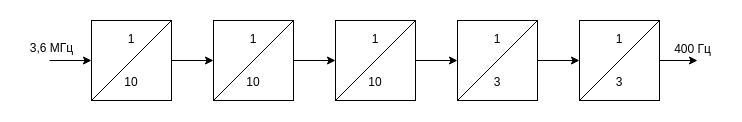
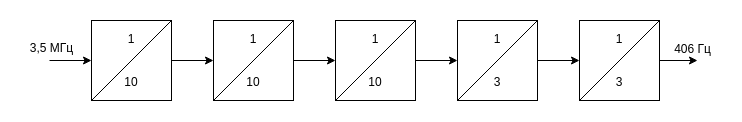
  <mxCell id="0" />
  <mxCell id="1" parent="0" />
  <mxCell id="2" value="&lt;div&gt;1&lt;/div&gt;&lt;div&gt;&lt;br&gt;&lt;/div&gt;&lt;div&gt;&lt;br&gt;&lt;/div&gt;&lt;div&gt;10&lt;br&gt;&lt;/div&gt;" style="whiteSpace=wrap;html=1;aspect=fixed;" parent="1" vertex="1"><mxGeometry x="91" y="20" width="80" height="80" as="geometry" /></mxCell>
  <mxCell id="3" value="" style="endArrow=none;html=1;rounded=0;entryX=1;entryY=0;entryDx=0;entryDy=0;exitX=0;exitY=1;exitDx=0;exitDy=0;" parent="1" source="2" target="2" edge="1"><mxGeometry width="50" height="50" relative="1" as="geometry"><mxPoint x="106" y="85" as="sourcePoint" /><mxPoint x="156" y="35" as="targetPoint" /></mxGeometry></mxCell>
  <mxCell id="4" value="" style="endArrow=classic;html=1;rounded=0;entryX=0;entryY=0.5;entryDx=0;entryDy=0;" parent="1" target="2" edge="1"><mxGeometry width="50" height="50" relative="1" as="geometry"><mxPoint x="49" y="60" as="sourcePoint" /><mxPoint x="358" y="148" as="targetPoint" /></mxGeometry></mxCell>
  <mxCell id="5" value="&lt;div&gt;1&lt;/div&gt;&lt;div&gt;&lt;br&gt;&lt;/div&gt;&lt;div&gt;&lt;br&gt;&lt;/div&gt;&lt;div&gt;10&lt;br&gt;&lt;/div&gt;" style="whiteSpace=wrap;html=1;aspect=fixed;" parent="1" vertex="1"><mxGeometry x="213" y="20" width="80" height="80" as="geometry" /></mxCell>
  <mxCell id="6" value="" style="endArrow=none;html=1;rounded=0;entryX=1;entryY=0;entryDx=0;entryDy=0;exitX=0;exitY=1;exitDx=0;exitDy=0;" parent="1" source="5" target="5" edge="1"><mxGeometry width="50" height="50" relative="1" as="geometry"><mxPoint x="228" y="85" as="sourcePoint" /><mxPoint x="278" y="35" as="targetPoint" /></mxGeometry></mxCell>
  <mxCell id="7" value="" style="endArrow=classic;html=1;rounded=0;entryX=0;entryY=0.5;entryDx=0;entryDy=0;" parent="1" target="5" edge="1"><mxGeometry width="50" height="50" relative="1" as="geometry"><mxPoint x="171" y="60" as="sourcePoint" /><mxPoint x="480" y="148" as="targetPoint" /></mxGeometry></mxCell>
  <mxCell id="8" value="&lt;div&gt;1&lt;/div&gt;&lt;div&gt;&lt;br&gt;&lt;/div&gt;&lt;div&gt;&lt;br&gt;&lt;/div&gt;&lt;div&gt;10&lt;br&gt;&lt;/div&gt;" style="whiteSpace=wrap;html=1;aspect=fixed;" parent="1" vertex="1"><mxGeometry x="335" y="20" width="80" height="80" as="geometry" /></mxCell>
  <mxCell id="9" value="" style="endArrow=none;html=1;rounded=0;entryX=1;entryY=0;entryDx=0;entryDy=0;exitX=0;exitY=1;exitDx=0;exitDy=0;" parent="1" source="8" target="8" edge="1"><mxGeometry width="50" height="50" relative="1" as="geometry"><mxPoint x="350" y="85" as="sourcePoint" /><mxPoint x="400" y="35" as="targetPoint" /></mxGeometry></mxCell>
  <mxCell id="10" value="" style="endArrow=classic;html=1;rounded=0;entryX=0;entryY=0.5;entryDx=0;entryDy=0;" parent="1" target="8" edge="1"><mxGeometry width="50" height="50" relative="1" as="geometry"><mxPoint x="293" y="60" as="sourcePoint" /><mxPoint x="602" y="148" as="targetPoint" /></mxGeometry></mxCell>
  <mxCell id="11" value="&lt;div&gt;1&lt;/div&gt;&lt;div&gt;&lt;br&gt;&lt;/div&gt;&lt;div&gt;&lt;br&gt;&lt;/div&gt;&lt;div&gt;3&lt;br&gt;&lt;/div&gt;" style="whiteSpace=wrap;html=1;aspect=fixed;" parent="1" vertex="1"><mxGeometry x="457" y="20" width="80" height="80" as="geometry" /></mxCell>
  <mxCell id="12" value="" style="endArrow=none;html=1;rounded=0;entryX=1;entryY=0;entryDx=0;entryDy=0;exitX=0;exitY=1;exitDx=0;exitDy=0;" parent="1" source="11" target="11" edge="1"><mxGeometry width="50" height="50" relative="1" as="geometry"><mxPoint x="472" y="85" as="sourcePoint" /><mxPoint x="522" y="35" as="targetPoint" /></mxGeometry></mxCell>
  <mxCell id="13" value="" style="endArrow=classic;html=1;rounded=0;entryX=0;entryY=0.5;entryDx=0;entryDy=0;" parent="1" target="11" edge="1"><mxGeometry width="50" height="50" relative="1" as="geometry"><mxPoint x="415" y="60" as="sourcePoint" /><mxPoint x="724" y="148" as="targetPoint" /></mxGeometry></mxCell>
  <mxCell id="14" value="&lt;div&gt;1&lt;/div&gt;&lt;div&gt;&lt;br&gt;&lt;/div&gt;&lt;div&gt;&lt;br&gt;&lt;/div&gt;&lt;div&gt;3&lt;br&gt;&lt;/div&gt;" style="whiteSpace=wrap;html=1;aspect=fixed;" parent="1" vertex="1"><mxGeometry x="579" y="20" width="80" height="80" as="geometry" /></mxCell>
  <mxCell id="15" value="" style="endArrow=none;html=1;rounded=0;entryX=1;entryY=0;entryDx=0;entryDy=0;exitX=0;exitY=1;exitDx=0;exitDy=0;" parent="1" source="14" target="14" edge="1"><mxGeometry width="50" height="50" relative="1" as="geometry"><mxPoint x="594" y="85" as="sourcePoint" /><mxPoint x="644" y="35" as="targetPoint" /></mxGeometry></mxCell>
  <mxCell id="16" value="" style="endArrow=classic;html=1;rounded=0;entryX=0;entryY=0.5;entryDx=0;entryDy=0;" parent="1" target="14" edge="1"><mxGeometry width="50" height="50" relative="1" as="geometry"><mxPoint x="537" y="60" as="sourcePoint" /><mxPoint x="846" y="148" as="targetPoint" /></mxGeometry></mxCell>
  <mxCell id="17" value="" style="endArrow=classic;html=1;rounded=0;exitX=1;exitY=0.5;exitDx=0;exitDy=0;" parent="1" source="14" edge="1"><mxGeometry width="50" height="50" relative="1" as="geometry"><mxPoint x="308" y="198" as="sourcePoint" /><mxPoint x="697" y="60" as="targetPoint" /></mxGeometry></mxCell>
- <mxCell id="18" value="3,6 МГц" style="text;html=1;align=center;verticalAlign=middle;resizable=0;points=[];autosize=1;strokeColor=none;fillColor=none;" parent="1" vertex="1"><mxGeometry x="20.5" y="35" width="61" height="26" as="geometry" /></mxCell>
- <mxCell id="19" value="400 Гц" style="text;html=1;align=center;verticalAlign=middle;resizable=0;points=[];autosize=1;strokeColor=none;fillColor=none;" parent="1" vertex="1"><mxGeometry x="663.5" y="36" width="56" height="26" as="geometry" /></mxCell>
+ <mxCell id="18" value="3,5 МГц" style="text;html=1;align=center;verticalAlign=middle;resizable=0;points=[];autosize=1;strokeColor=none;fillColor=none;" parent="1" vertex="1"><mxGeometry x="20.5" y="35" width="61" height="26" as="geometry" /></mxCell>
+ <mxCell id="19" value="406 Гц" style="text;html=1;align=center;verticalAlign=middle;resizable=0;points=[];autosize=1;strokeColor=none;fillColor=none;" parent="1" vertex="1"><mxGeometry x="663.5" y="36" width="56" height="26" as="geometry" /></mxCell>
